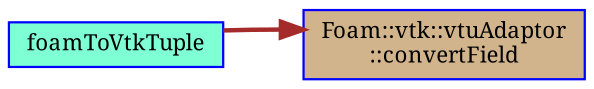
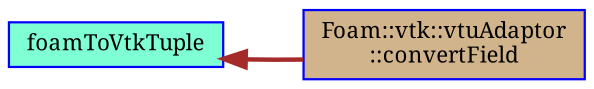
  digraph {
    rankdir=LR
    fontname="Noto Serif"
    node [color=blue fontname="Noto Serif" fontsize=10 shape=record style=filled]
    n1 [fillcolor=aquamarine fontcolor=black height=0.2 label=foamToVtkTuple width=0.4]
    n2 [height=0.2 label="Foam::vtk::vtuAdaptor\l::convertField" width=0.4 fillcolor=tan]
-   n2 -> n1 [color=brown dir=back fontname="Noto Serif" fontsize=10 labelfontname=Helvetica labelfontsize=10 style=bold]
+   n1 -> n2 [color=brown dir=back fontname="Noto Serif" fontsize=10 labelfontname=Helvetica labelfontsize=10 style=bold]
  }
